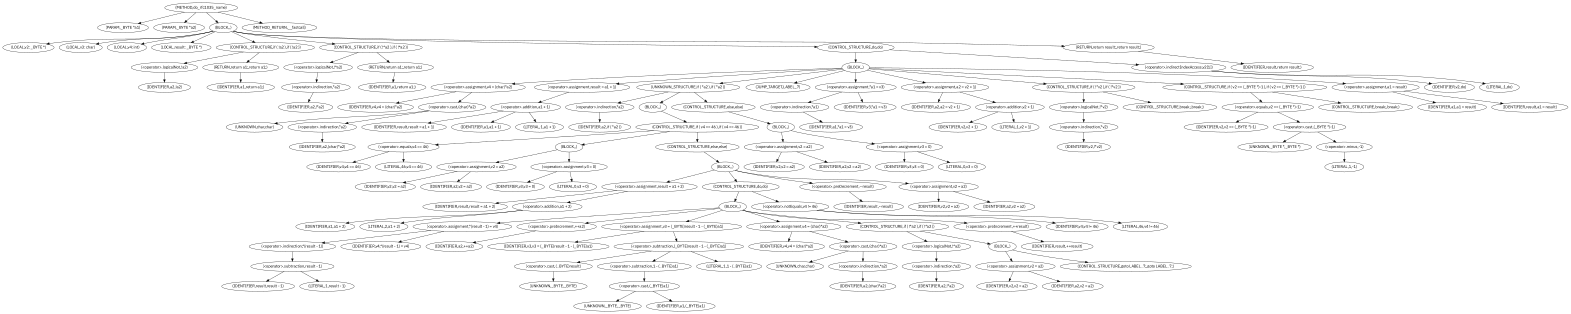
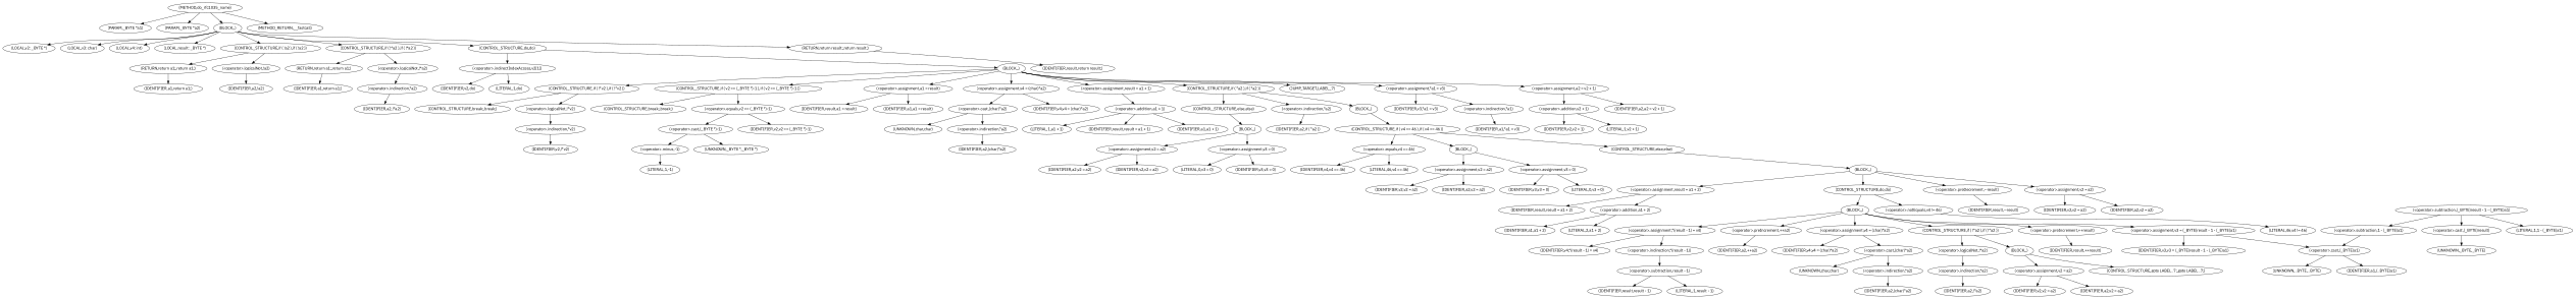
  digraph {
    fontname="IBM Plex Sans"
    node [fontname="IBM Plex Sans"]
    edge [fontname="IBM Plex Sans"]
    n1 [label="(METHOD,do_rfc1035_name)"]
    n2 [label="(PARAM,_BYTE *a1)"]
    n3 [label="(PARAM,_BYTE *a2)"]
    n4 [label="(BLOCK,,)"]
    n5 [label="(METHOD_RETURN,__fastcall)"]
    n6 [label="(LOCAL,v2: _BYTE *)"]
    n7 [label="(LOCAL,v3: char)"]
    n8 [label="(LOCAL,v4: int)"]
    n9 [label="(LOCAL,result: _BYTE *)"]
    n10 [label="(CONTROL_STRUCTURE,if ( !a2 ),if ( !a2 ))"]
    n11 [label="(CONTROL_STRUCTURE,if ( !*a2 ),if ( !*a2 ))"]
    n12 [label="(CONTROL_STRUCTURE,do,do)"]
    n13 [label="(RETURN,return result;,return result;)"]
    n14 [label="(<operator>.logicalNot,!a2)"]
    n15 [label="(RETURN,return a1;,return a1;)"]
    n16 [label="(<operator>.logicalNot,!*a2)"]
    n17 [label="(RETURN,return a1;,return a1;)"]
    n18 [label="(BLOCK,,)"]
    n19 [label="(<operator>.indirectIndexAccess,v2[1])"]
    n20 [label="(IDENTIFIER,result,return result;)"]
    n21 [label="(IDENTIFIER,a2,!a2)"]
    n22 [label="(IDENTIFIER,a1,return a1;)"]
    n23 [label="(<operator>.indirection,*a2)"]
    n24 [label="(IDENTIFIER,a1,return a1;)"]
    n25 [label="(IDENTIFIER,a2,!*a2)"]
    n26 [label="(<operator>.assignment,v4 = (char)*a2)"]
    n27 [label="(<operator>.assignment,result = a1 + 1)"]
-   n28 [label="(UNKNOWN_STRUCTURE,if ( *a2 ),if ( *a2 ))"]
+   n28 [label="(CONTROL_STRUCTURE,if ( *a2 ),if ( *a2 ))"]
    n29 [label="(JUMP_TARGET,LABEL_7)"]
    n30 [label="(<operator>.assignment,*a1 = v3)"]
    n31 [label="(<operator>.assignment,a2 = v2 + 1)"]
    n32 [label="(CONTROL_STRUCTURE,if ( !*v2 ),if ( !*v2 ))"]
    n33 [label="(CONTROL_STRUCTURE,if ( v2 == (_BYTE *)-1 ),if ( v2 == (_BYTE *)-1 ))"]
    n34 [label="(<operator>.assignment,a1 = result)"]
    n35 [label="(IDENTIFIER,v2,do)"]
    n36 [label="(LITERAL,1,do)"]
    n37 [label="(IDENTIFIER,v4,v4 = (char)*a2)"]
    n38 [label="(<operator>.cast,(char)*a2)"]
    n39 [label="(<operator>.addition,a1 + 1)"]
    n40 [label="(<operator>.indirection,*a2)"]
    n41 [label="(BLOCK,,)"]
    n42 [label="(CONTROL_STRUCTURE,else,else)"]
    n43 [label="(<operator>.indirection,*a1)"]
    n44 [label="(IDENTIFIER,v3,*a1 = v3)"]
    n45 [label="(IDENTIFIER,a2,a2 = v2 + 1)"]
    n46 [label="(<operator>.addition,v2 + 1)"]
    n47 [label="(<operator>.logicalNot,!*v2)"]
    n48 [label="(CONTROL_STRUCTURE,break;,break;)"]
    n49 [label="(<operator>.equals,v2 == (_BYTE *)-1)"]
    n50 [label="(CONTROL_STRUCTURE,break;,break;)"]
    n51 [label="(IDENTIFIER,a1,a1 = result)"]
    n52 [label="(IDENTIFIER,result,a1 = result)"]
    n53 [label="(UNKNOWN,char,char)"]
    n54 [label="(<operator>.indirection,*a2)"]
    n55 [label="(IDENTIFIER,a2,(char)*a2)"]
    n56 [label="(IDENTIFIER,result,result = a1 + 1)"]
    n57 [label="(IDENTIFIER,a1,a1 + 1)"]
    n58 [label="(LITERAL,1,a1 + 1)"]
    n59 [label="(IDENTIFIER,a2,if ( *a2 ))"]
    n60 [label="(CONTROL_STRUCTURE,if ( v4 == 46 ),if ( v4 == 46 ))"]
    n61 [label="(BLOCK,,)"]
    n62 [label="(<operator>.equals,v4 == 46)"]
    n63 [label="(BLOCK,,)"]
    n64 [label="(CONTROL_STRUCTURE,else,else)"]
    n65 [label="(IDENTIFIER,v4,v4 == 46)"]
    n66 [label="(LITERAL,46,v4 == 46)"]
    n67 [label="(<operator>.assignment,v2 = a2)"]
    n68 [label="(<operator>.assignment,v3 = 0)"]
    n69 [label="(BLOCK,,)"]
    n70 [label="(IDENTIFIER,v2,v2 = a2)"]
    n71 [label="(IDENTIFIER,a2,v2 = a2)"]
    n72 [label="(IDENTIFIER,v3,v3 = 0)"]
    n73 [label="(LITERAL,0,v3 = 0)"]
    n74 [label="(<operator>.assignment,result = a1 + 2)"]
    n75 [label="(CONTROL_STRUCTURE,do,do)"]
    n76 [label="(<operator>.preDecrement,--result)"]
    n77 [label="(<operator>.assignment,v2 = a2)"]
    n78 [label="(IDENTIFIER,result,result = a1 + 2)"]
    n79 [label="(<operator>.addition,a1 + 2)"]
    n80 [label="(BLOCK,,)"]
    n81 [label="(<operator>.notEquals,v4 != 46)"]
    n82 [label="(IDENTIFIER,result,--result)"]
    n83 [label="(IDENTIFIER,v2,v2 = a2)"]
    n84 [label="(IDENTIFIER,a2,v2 = a2)"]
    n85 [label="(IDENTIFIER,a1,a1 + 2)"]
    n86 [label="(LITERAL,2,a1 + 2)"]
    n87 [label="(<operator>.assignment,*(result - 1) = v4)"]
    n88 [label="(<operator>.preIncrement,++a2)"]
    n89 [label="(<operator>.assignment,v3 = (_BYTE)result - 1 - (_BYTE)a1)"]
    n90 [label="(<operator>.assignment,v4 = (char)*a2)"]
    n91 [label="(CONTROL_STRUCTURE,if ( !*a2 ),if ( !*a2 ))"]
    n92 [label="(<operator>.preIncrement,++result)"]
-   n93 [label="(IDENTIFIER,v4,v4 != 46)"]
    n94 [label="(LITERAL,46,v4 != 46)"]
    n95 [label="(<operator>.indirection,*(result - 1))"]
    n96 [label="(IDENTIFIER,v4,*(result - 1) = v4)"]
    n97 [label="(IDENTIFIER,a2,++a2)"]
    n98 [label="(IDENTIFIER,v3,v3 = (_BYTE)result - 1 - (_BYTE)a1)"]
    n99 [label="(<operator>.subtraction,(_BYTE)result - 1 - (_BYTE)a1)"]
    n100 [label="(IDENTIFIER,v4,v4 = (char)*a2)"]
    n101 [label="(<operator>.cast,(char)*a2)"]
    n102 [label="(<operator>.logicalNot,!*a2)"]
    n103 [label="(BLOCK,,)"]
    n104 [label="(IDENTIFIER,result,++result)"]
    n105 [label="(<operator>.subtraction,result - 1)"]
    n106 [label="(IDENTIFIER,result,result - 1)"]
    n107 [label="(LITERAL,1,result - 1)"]
    n108 [label="(<operator>.cast,(_BYTE)result)"]
    n109 [label="(<operator>.subtraction,1 - (_BYTE)a1)"]
    n110 [label="(LITERAL,1,1 - (_BYTE)a1)"]
    n111 [label="(UNKNOWN,_BYTE,_BYTE)"]
    n112 [label="(<operator>.cast,(_BYTE)a1)"]
    n113 [label="(UNKNOWN,_BYTE,_BYTE)"]
    n114 [label="(IDENTIFIER,a1,(_BYTE)a1)"]
    n115 [label="(UNKNOWN,char,char)"]
    n116 [label="(<operator>.indirection,*a2)"]
    n117 [label="(IDENTIFIER,a2,(char)*a2)"]
    n118 [label="(<operator>.indirection,*a2)"]
    n119 [label="(<operator>.assignment,v2 = a2)"]
    n120 [label="(CONTROL_STRUCTURE,goto LABEL_7;,goto LABEL_7;)"]
    n121 [label="(IDENTIFIER,a2,!*a2)"]
    n122 [label="(IDENTIFIER,v2,v2 = a2)"]
    n123 [label="(IDENTIFIER,a2,v2 = a2)"]
    n124 [label="(<operator>.assignment,v2 = a2)"]
    n125 [label="(<operator>.assignment,v3 = 0)"]
    n126 [label="(IDENTIFIER,v2,v2 = a2)"]
    n127 [label="(IDENTIFIER,a2,v2 = a2)"]
    n128 [label="(IDENTIFIER,v3,v3 = 0)"]
    n129 [label="(LITERAL,0,v3 = 0)"]
    n130 [label="(IDENTIFIER,a1,*a1 = v3)"]
    n131 [label="(IDENTIFIER,v2,v2 + 1)"]
    n132 [label="(LITERAL,1,v2 + 1)"]
    n133 [label="(<operator>.indirection,*v2)"]
    n134 [label="(IDENTIFIER,v2,!*v2)"]
    n135 [label="(IDENTIFIER,v2,v2 == (_BYTE *)-1)"]
    n136 [label="(<operator>.cast,(_BYTE *)-1)"]
    n137 [label="(UNKNOWN,_BYTE *,_BYTE *)"]
    n138 [label="(<operator>.minus,-1)"]
    n139 [label="(LITERAL,1,-1)"]
    n1 -> n2
    n1 -> n3
    n1 -> n4
    n1 -> n5
    n4 -> n6
    n4 -> n7
    n4 -> n8
    n4 -> n9
    n4 -> n10
    n4 -> n11
    n4 -> n12
    n4 -> n13
    n10 -> n14
    n10 -> n15
    n11 -> n16
    n11 -> n17
    n12 -> n18
    n12 -> n19
    n13 -> n20
    n14 -> n21
    n15 -> n22
    n16 -> n23
    n17 -> n24
    n18 -> n26
    n18 -> n27
    n18 -> n28
    n18 -> n29
    n18 -> n30
    n18 -> n31
    n18 -> n32
    n18 -> n33
    n18 -> n34
    n19 -> n35
    n19 -> n36
    n23 -> n25
    n26 -> n37
    n26 -> n38
    n27 -> n39
    n28 -> n40
    n28 -> n41
    n28 -> n42
    n30 -> n43
    n30 -> n44
    n31 -> n45
    n31 -> n46
    n32 -> n47
    n32 -> n48
    n33 -> n49
    n33 -> n50
    n34 -> n51
    n34 -> n52
    n38 -> n53
    n38 -> n54
    n39 -> n56
    n39 -> n57
    n39 -> n58
    n40 -> n59
    n41 -> n60
    n42 -> n61
    n43 -> n130
    n46 -> n131
    n46 -> n132
    n47 -> n133
    n49 -> n135
    n49 -> n136
    n54 -> n55
    n60 -> n62
    n60 -> n63
    n60 -> n64
    n61 -> n124
    n61 -> n125
    n62 -> n65
    n62 -> n66
    n63 -> n67
    n63 -> n68
    n64 -> n69
    n67 -> n70
    n67 -> n71
    n68 -> n72
    n68 -> n73
    n69 -> n74
    n69 -> n75
    n69 -> n76
    n69 -> n77
    n74 -> n78
    n74 -> n79
    n75 -> n80
    n75 -> n81
    n76 -> n82
    n77 -> n83
    n77 -> n84
    n79 -> n85
    n79 -> n86
    n80 -> n87
    n80 -> n88
    n80 -> n89
    n80 -> n90
    n80 -> n91
    n80 -> n92
-   n81 -> n93
    n81 -> n94
    n87 -> n95
    n87 -> n96
    n88 -> n97
    n89 -> n98
-   n89 -> n99
+   n89 -> n112
    n90 -> n100
    n90 -> n101
    n91 -> n102
    n91 -> n103
    n92 -> n104
    n95 -> n105
    n99 -> n108
    n99 -> n109
    n99 -> n110
    n101 -> n115
    n101 -> n116
    n102 -> n118
    n103 -> n119
    n103 -> n120
    n105 -> n106
    n105 -> n107
    n108 -> n111
    n109 -> n112
    n112 -> n113
    n112 -> n114
    n116 -> n117
    n118 -> n121
    n119 -> n122
    n119 -> n123
    n124 -> n126
    n124 -> n127
    n125 -> n128
    n125 -> n129
    n133 -> n134
    n136 -> n137
    n136 -> n138
    n138 -> n139
  }
